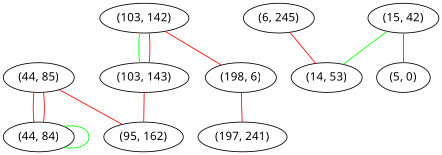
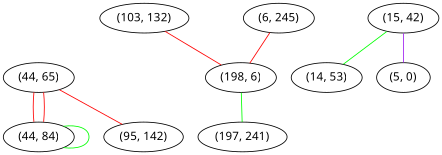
  graph {
    fontname="Noto Sans"
    node [fontname="Noto Sans"]
    edge [color=red fontname="Noto Sans" weight=1]
-   "(44, 85)"
+   "(44, 85)" [label="(44, 65)"]
    "(44, 84)"
-   "(95, 142)" [label="(95, 162)"]
-   "(103, 142)"
-   "(103, 143)"
+   "(95, 142)"
+   "(103, 142)" [label="(103, 132)"]
    "(198, 6)"
    "(197, 241)"
    "(15, 42)"
    "(14, 53)"
    n10 [label="(5, 0)"]
    "(6, 245)"
    "(44, 85)" -- "(44, 84)"
    "(44, 85)" -- "(44, 84)"
    "(44, 85)" -- "(95, 142)"
    "(44, 84)" -- "(44, 84)" [color=green weight=2]
-   "(103, 142)" -- "(103, 143)" [color=green weight=2]
-   "(103, 142)" -- "(103, 143)"
    "(103, 142)" -- "(198, 6)"
-   "(103, 143)" -- "(95, 142)"
-   "(198, 6)" -- "(197, 241)"
+   "(198, 6)" -- "(197, 241)" [color=green]
    "(15, 42)" -- "(14, 53)" [color=green]
    "(15, 42)" -- n10 [color=purple weight=4]
-   "(6, 245)" -- "(14, 53)"
+   "(6, 245)" -- "(198, 6)"
  }
